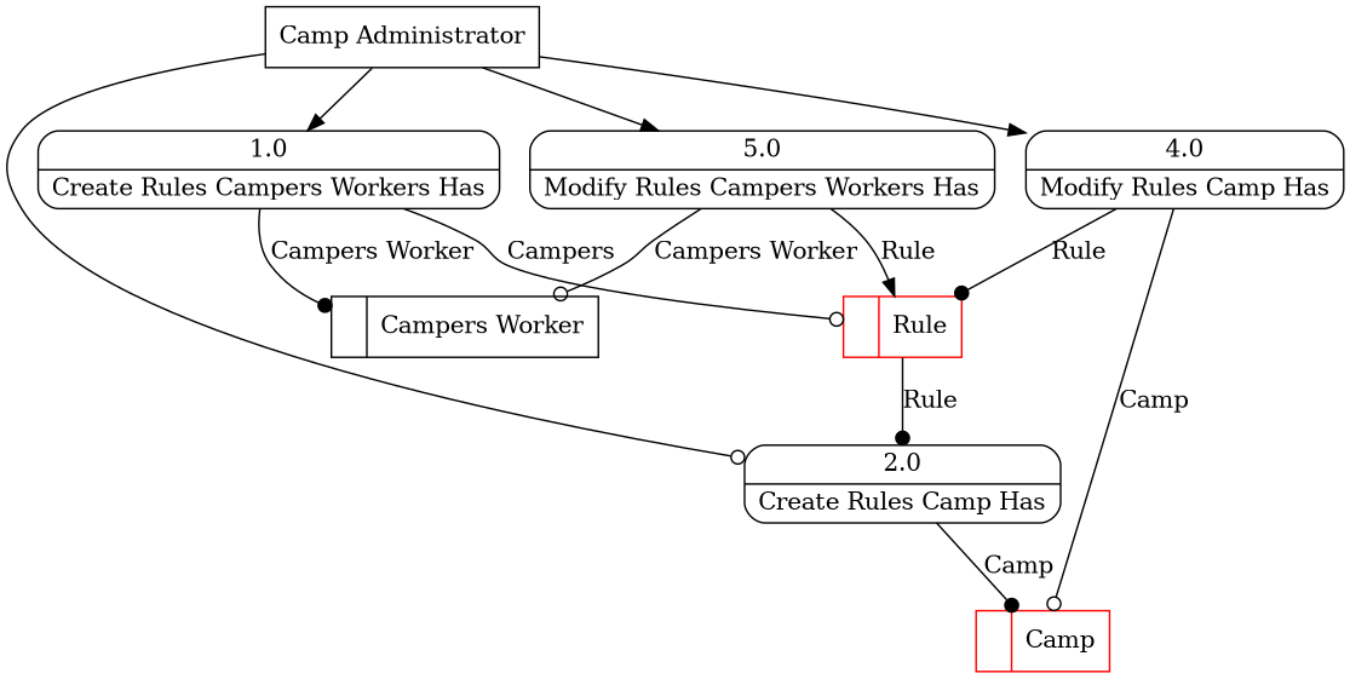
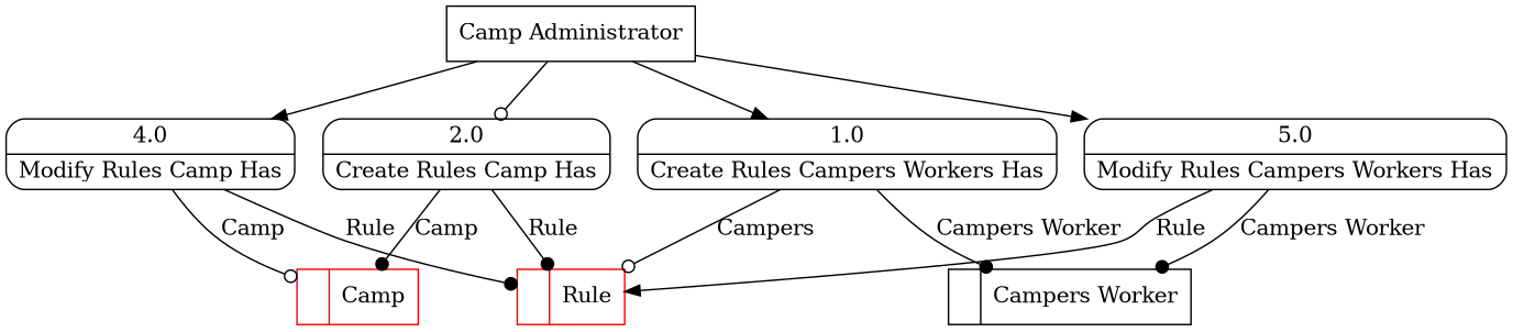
  digraph {
    node [shape=Mrecord]
    edge [arrowhead=normal]
    n1 [color=red label="<f0>  |<f1> Rule " shape=record]
    n2 [label="<f0>  |<f1> Campers Worker " shape=record]
    n3 [color=red label="<f0>  |<f1> Camp " shape=record]
    n4 [label="Camp Administrator" shape=box]
    n5 [label="{<f0> 1.0|<f1> Create Rules Campers Workers Has }"]
    n6 [label="{<f0> 2.0|<f1> Create Rules Camp Has }"]
    n7 [label="{<f0> 4.0|<f1> Modify Rules Camp Has }"]
    n8 [label="{<f0> 5.0|<f1> Modify Rules Campers Workers Has }"]
    n4 -> n5
    n4 -> n6 [arrowhead=odot]
    n4 -> n7
    n4 -> n8
    n5 -> n1 [arrowhead=odot label=Campers]
    n5 -> n2 [arrowhead=dot label="Campers Worker"]
-   n1 -> n6 [arrowhead=dot label=Rule]
+   n6 -> n1 [arrowhead=dot label=Rule]
    n6 -> n3 [arrowhead=dot label=Camp]
    n7 -> n1 [arrowhead=dot label=Rule]
    n7 -> n3 [arrowhead=odot label=Camp]
    n8 -> n1 [label=Rule]
-   n8 -> n2 [arrowhead=odot label="Campers Worker"]
+   n8 -> n2 [arrowhead=dot label="Campers Worker"]
  }
